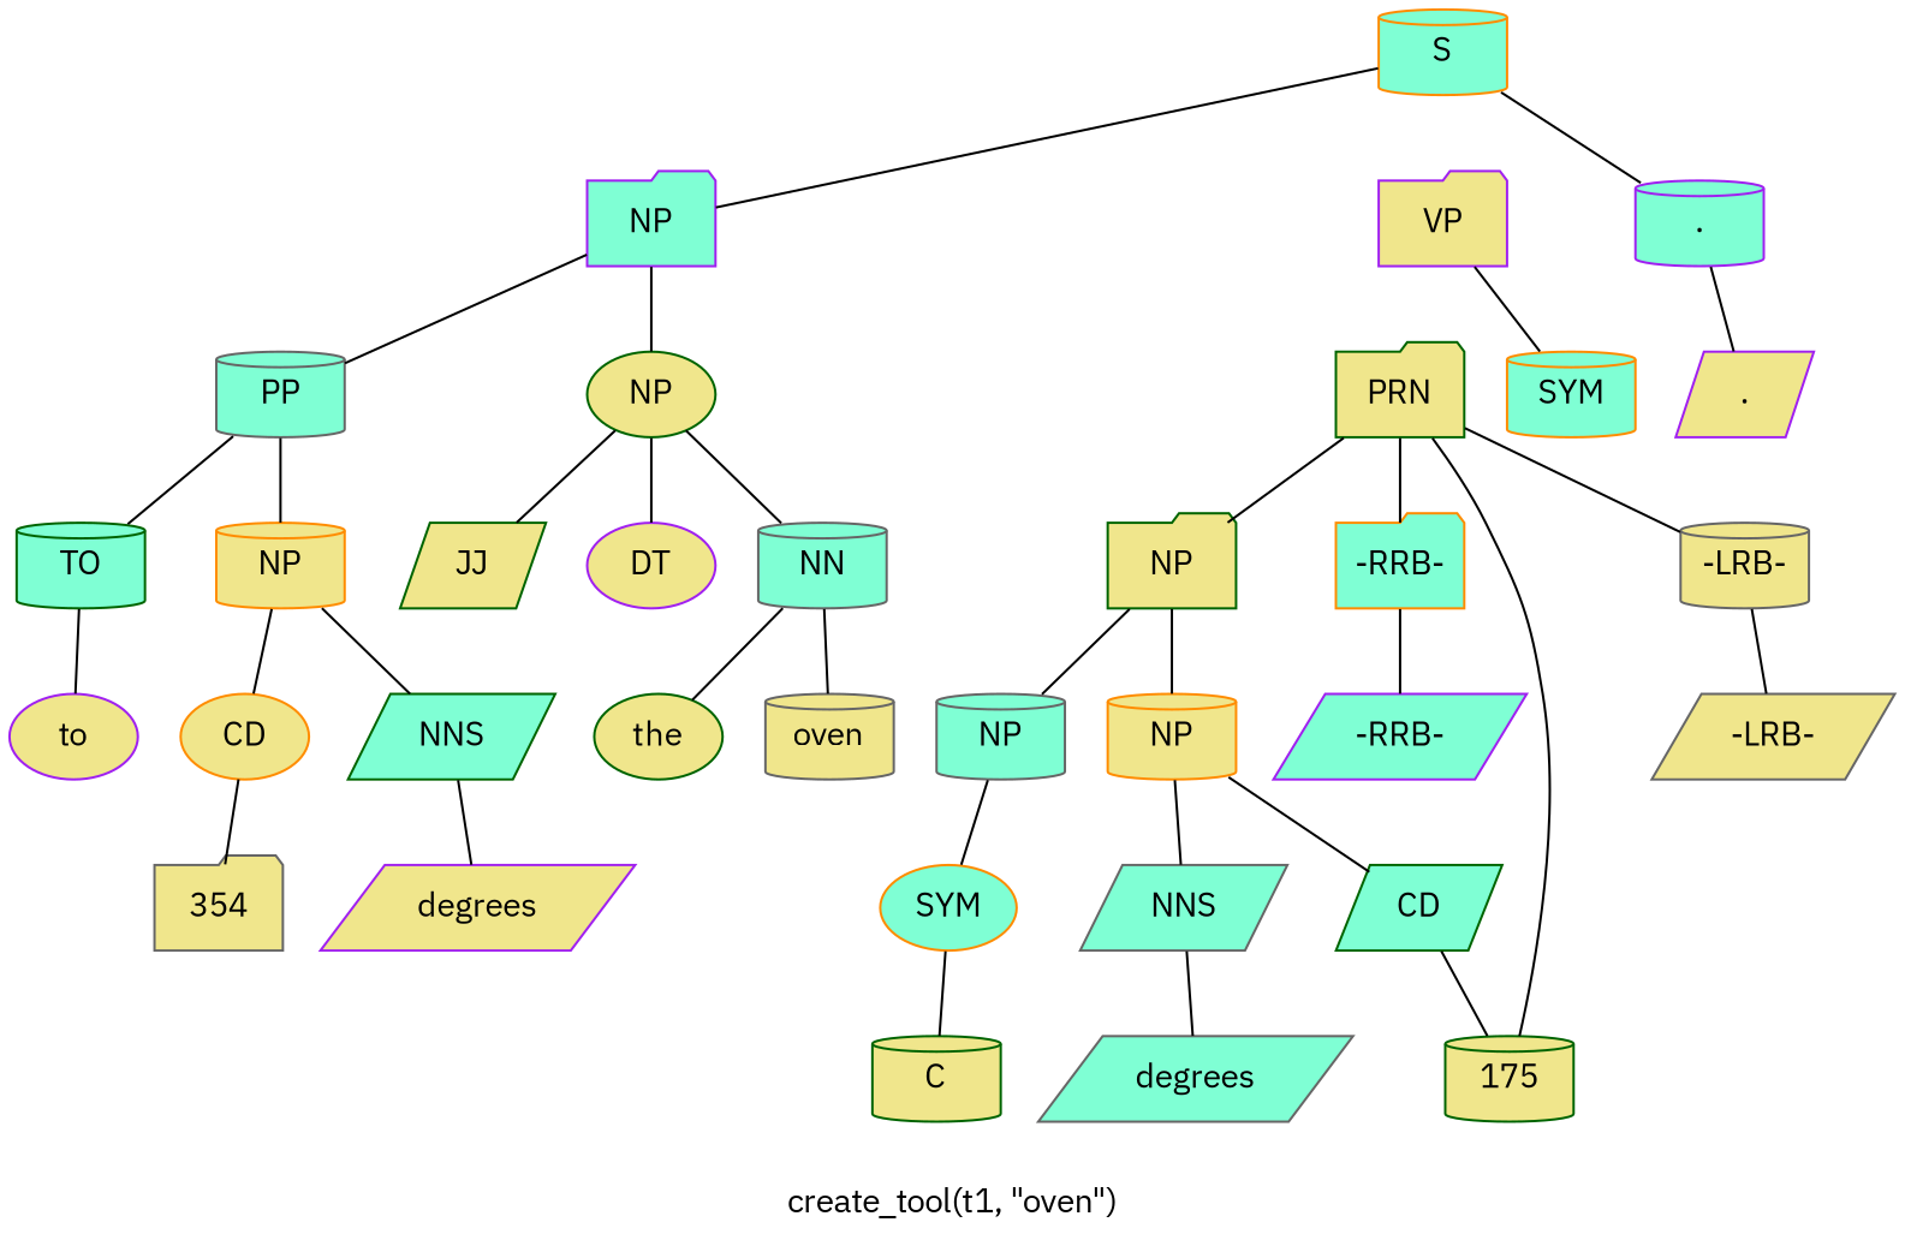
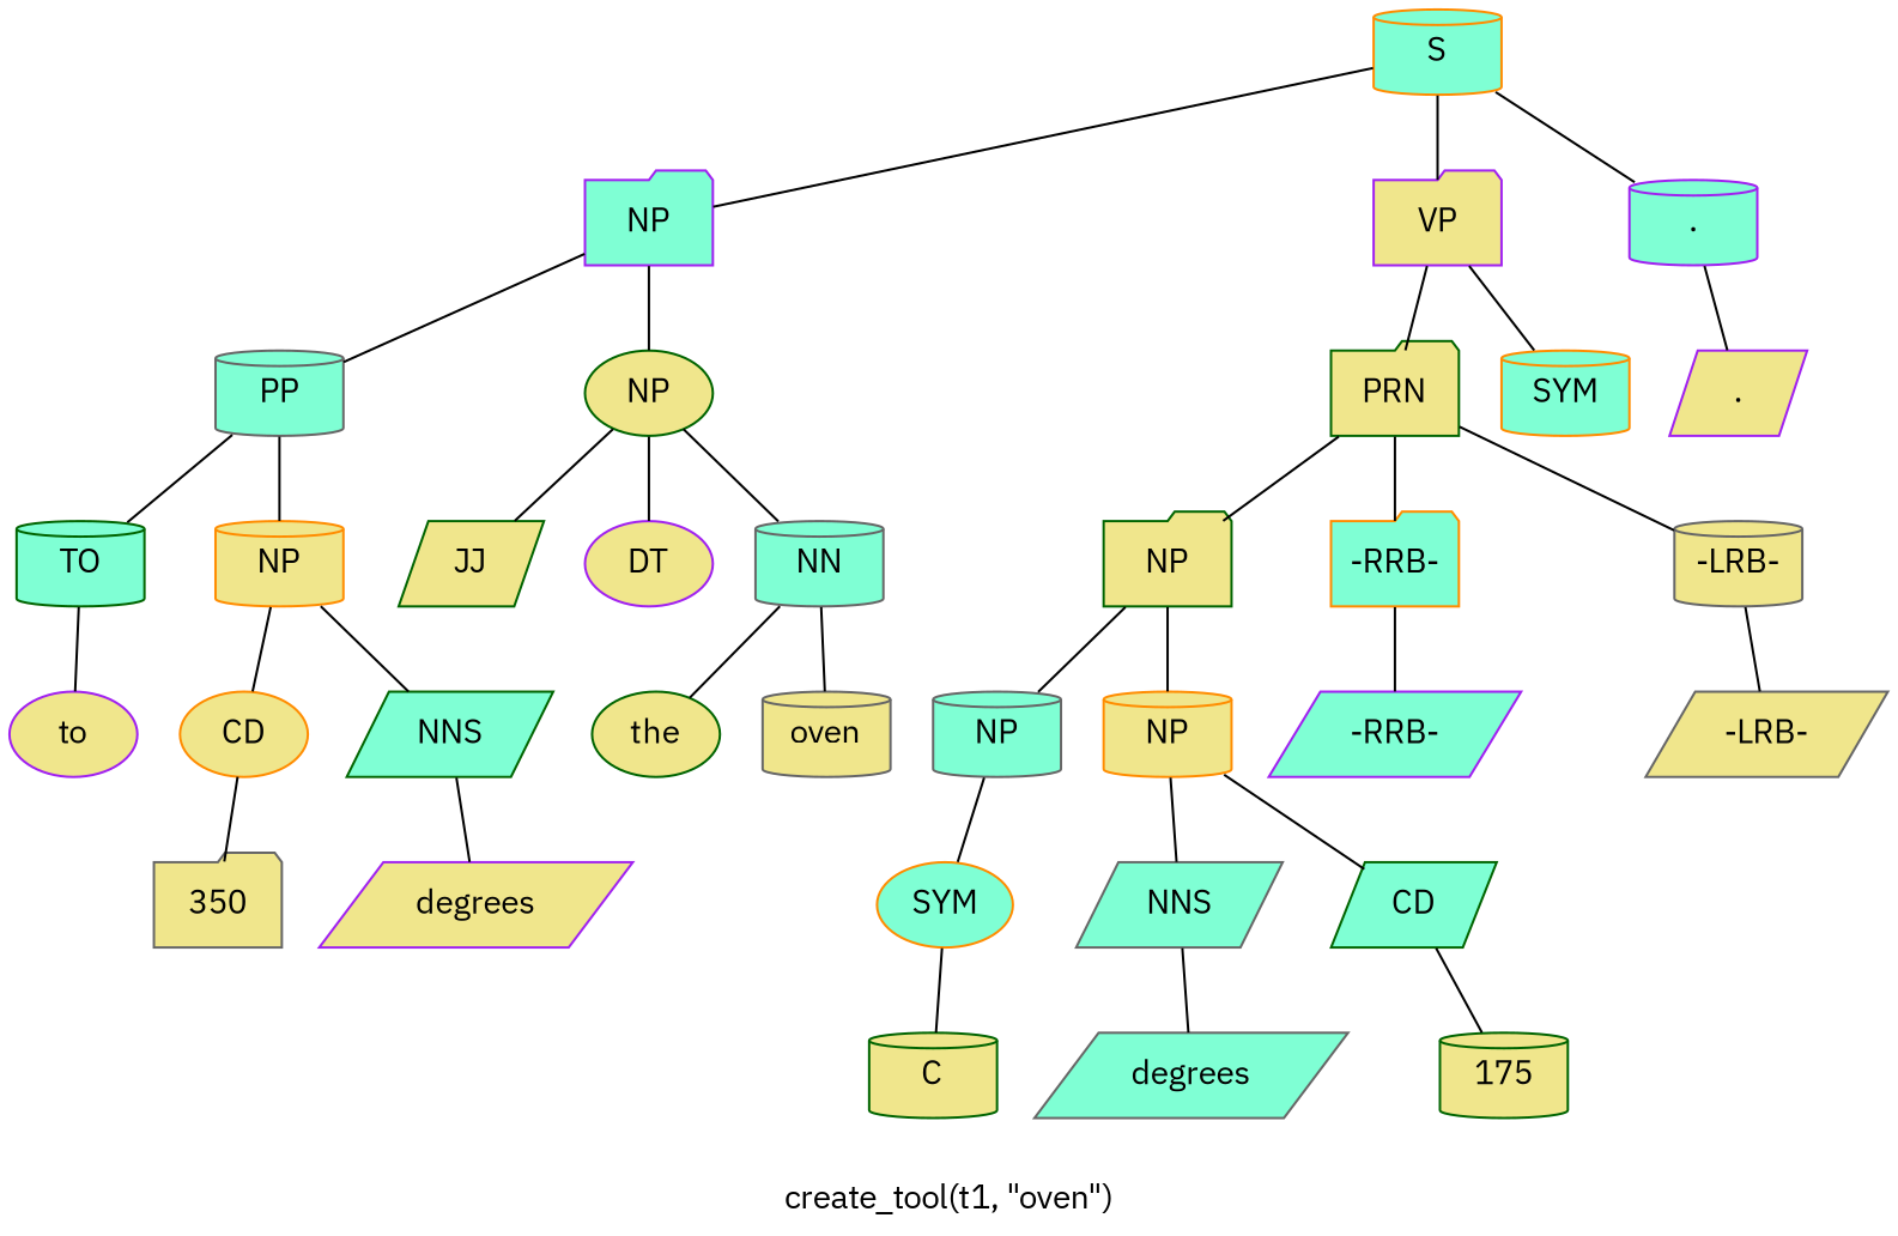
  graph {
    fontname="IBM Plex Sans"
    label="create_tool(t1, \"oven\")"
    node [color=darkgreen fillcolor=khaki fontname="IBM Plex Sans" shape=cylinder style=filled]
    edge [fontname="IBM Plex Sans"]
    n1 [color=darkorange fillcolor=aquamarine label=S]
    n2 [color=purple fillcolor=aquamarine label=NP shape=folder]
    n3 [color=purple label=VP shape=folder]
    n4 [color=purple fillcolor=aquamarine label="."]
    n5 [label=NP shape=ellipse]
    n6 [color=gray40 fillcolor=aquamarine label=PP]
    n7 [color=darkorange fillcolor=aquamarine label=SYM]
    n8 [label=PRN shape=folder]
    n9 [color=purple label="." shape=parallelogram]
    n10 [label=JJ shape=parallelogram]
    n11 [color=purple label=DT shape=ellipse]
    n12 [color=gray40 fillcolor=aquamarine label=NN]
    n13 [fillcolor=aquamarine label=TO]
    n14 [color=darkorange label=NP]
    n15 [label=the shape=ellipse]
    n16 [color=gray40 label=oven]
    n17 [color=purple label=to shape=ellipse]
    n18 [color=darkorange label=CD shape=ellipse]
    n19 [fillcolor=aquamarine label=NNS shape=parallelogram]
-   n20 [color=gray40 label=354 shape=folder]
+   n20 [color=gray40 label=350 shape=folder]
    n21 [color=purple label=degrees shape=parallelogram]
    n22 [color=gray40 label="-LRB-"]
    n23 [label=NP shape=folder]
    n24 [color=darkorange fillcolor=aquamarine label="-RRB-" shape=folder]
    n25 [color=gray40 label="-LRB-" shape=parallelogram]
    n26 [color=darkorange label=NP]
    n27 [color=gray40 fillcolor=aquamarine label=NP]
    n28 [color=purple fillcolor=aquamarine label="-RRB-" shape=parallelogram]
    n29 [fillcolor=aquamarine label=CD shape=parallelogram]
    n30 [color=gray40 fillcolor=aquamarine label=NNS shape=parallelogram]
    n31 [color=darkorange fillcolor=aquamarine label=SYM shape=ellipse]
    n32 [label=175]
    n33 [color=gray40 fillcolor=aquamarine label=degrees shape=parallelogram]
    n34 [label=C]
    n1 -- n2
+   n1 -- n3
    n1 -- n4
    n2 -- n5
    n2 -- n6
    n3 -- n7
-   n32 -- n8
+   n3 -- n8
    n4 -- n9
    n5 -- n10
    n5 -- n11
    n5 -- n12
    n6 -- n13
    n6 -- n14
    n8 -- n22
    n8 -- n23
    n8 -- n24
    n12 -- n15
    n12 -- n16
    n13 -- n17
    n14 -- n18
    n14 -- n19
    n18 -- n20
    n19 -- n21
    n22 -- n25
    n23 -- n26
    n23 -- n27
    n24 -- n28
    n26 -- n29
    n26 -- n30
    n27 -- n31
    n29 -- n32
    n30 -- n33
    n31 -- n34
  }
